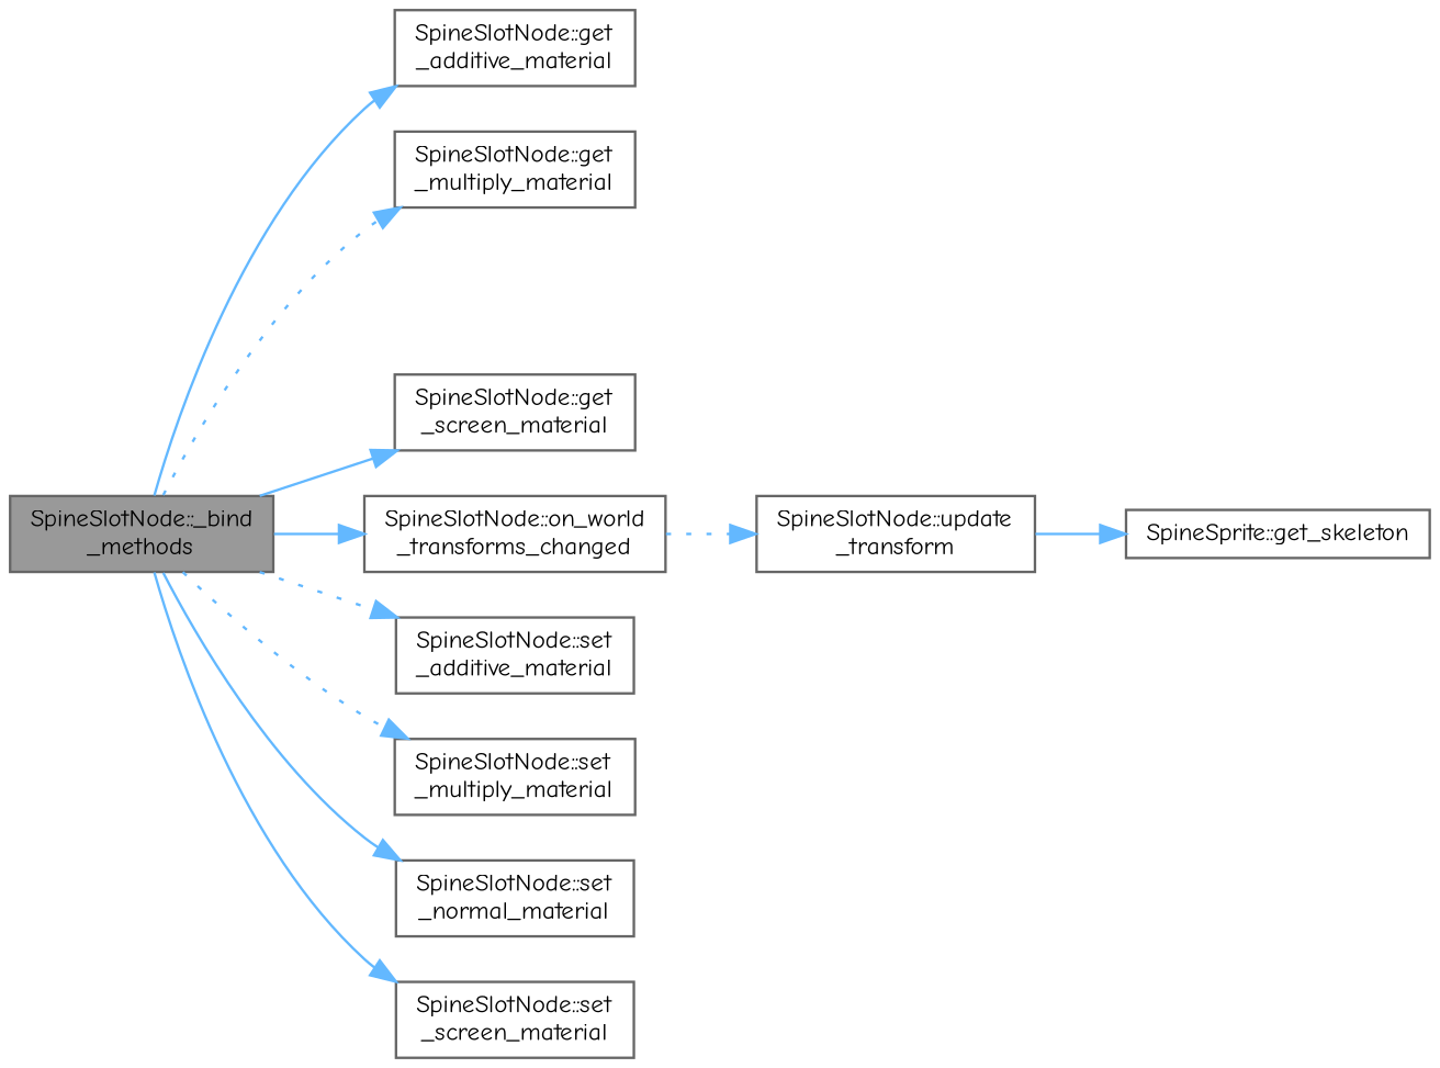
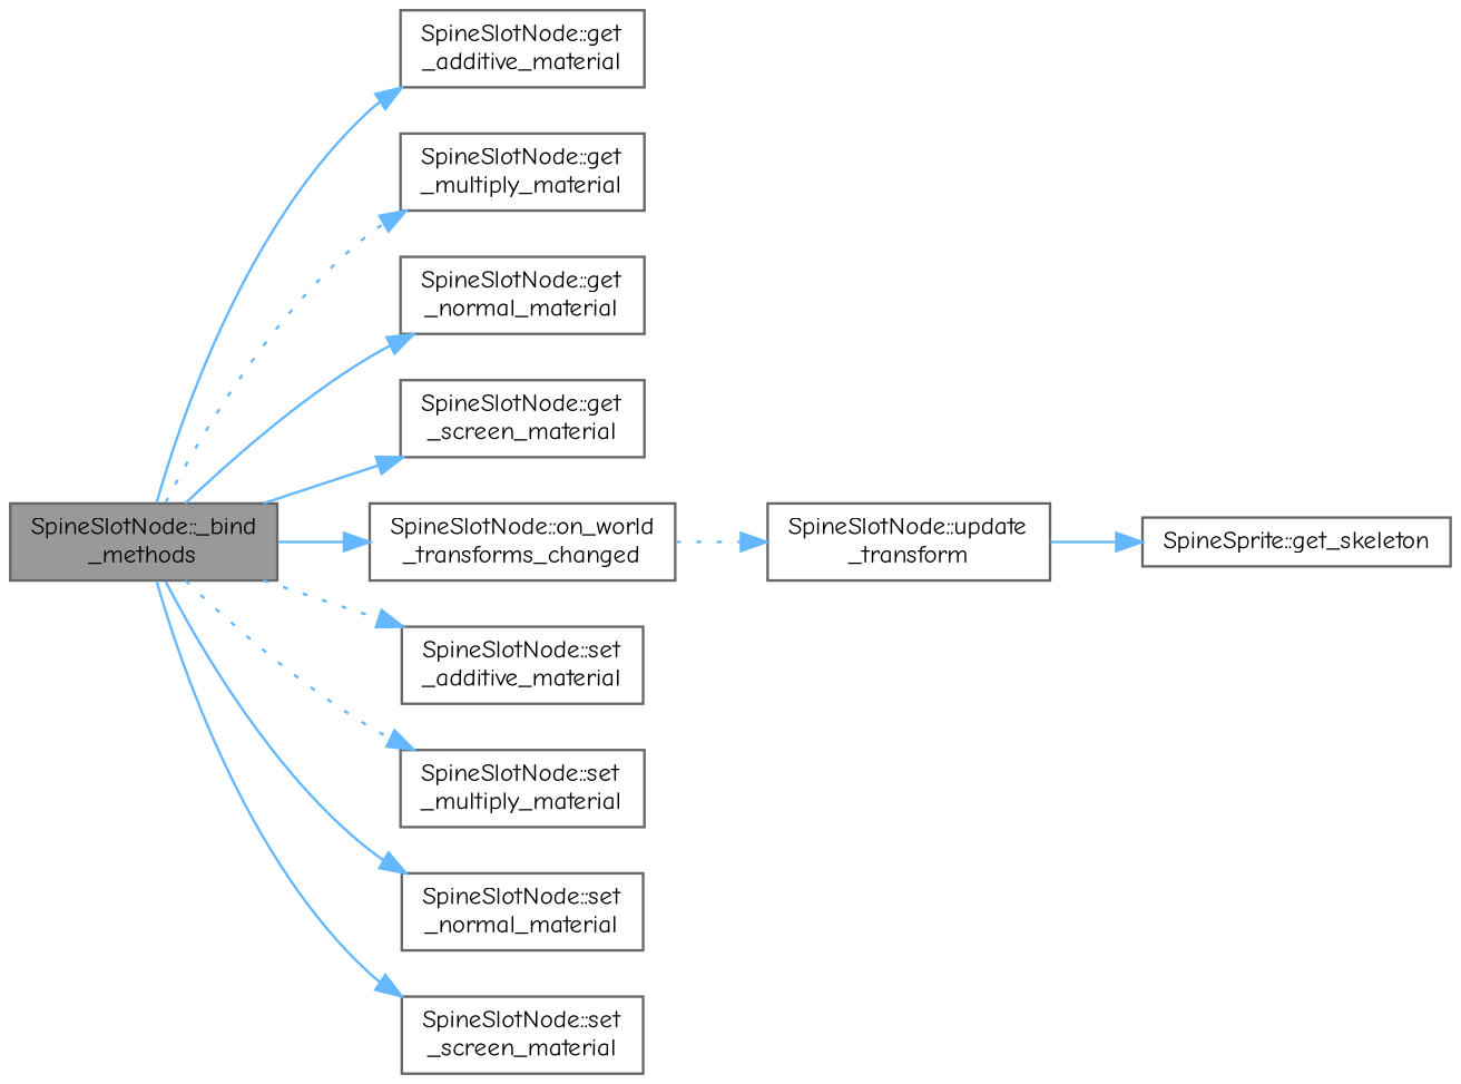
  digraph {
    fontname="Comic Neue"
    rankdir=LR
    node [color=grey40 fillcolor=white fontname="Comic Neue" fontsize=10 shape=box style=filled]
    edge [color=steelblue1 fontname="Comic Neue" fontsize=10 labelfontname=Helvetica labelfontsize=10 style=solid]
    n1 [color=gray40 fillcolor=grey60 fontcolor=black height=0.2 label="SpineSlotNode::_bind\l_methods" width=0.4]
    n2 [height=0.2 label="SpineSlotNode::get\l_additive_material" width=0.4]
    n3 [height=0.2 label="SpineSlotNode::get\l_multiply_material" width=0.4]
+   n4 [height=0.2 label="SpineSlotNode::get\l_normal_material" width=0.4]
    n5 [height=0.2 label="SpineSlotNode::get\l_screen_material" width=0.4]
    n6 [height=0.2 label="SpineSlotNode::on_world\l_transforms_changed" width=0.4]
    n7 [height=0.2 label="SpineSlotNode::set\l_additive_material" width=0.4]
    n8 [height=0.2 label="SpineSlotNode::set\l_multiply_material" width=0.4]
    n9 [height=0.2 label="SpineSlotNode::set\l_normal_material" width=0.4]
    n10 [height=0.2 label="SpineSlotNode::set\l_screen_material" width=0.4]
    n11 [height=0.2 label="SpineSlotNode::update\l_transform" width=0.4]
    n12 [height=0.2 label="SpineSprite::get_skeleton" width=0.4]
    n1 -> n2
    n1 -> n3 [style=dotted]
+   n1 -> n4
    n1 -> n5
    n1 -> n6
    n1 -> n7 [style=dotted]
    n1 -> n8 [style=dotted]
    n1 -> n9
    n1 -> n10
    n6 -> n11 [style=dotted]
    n11 -> n12
  }
